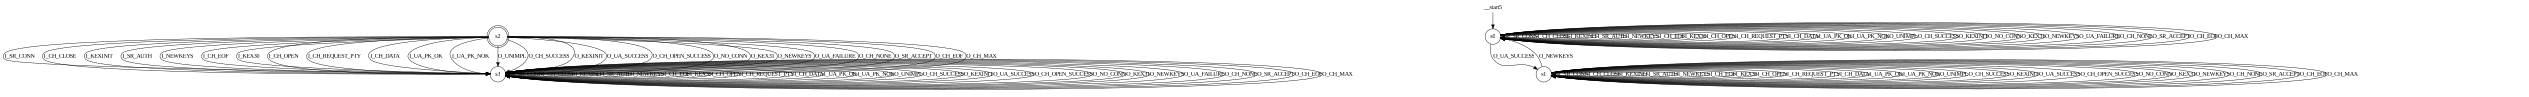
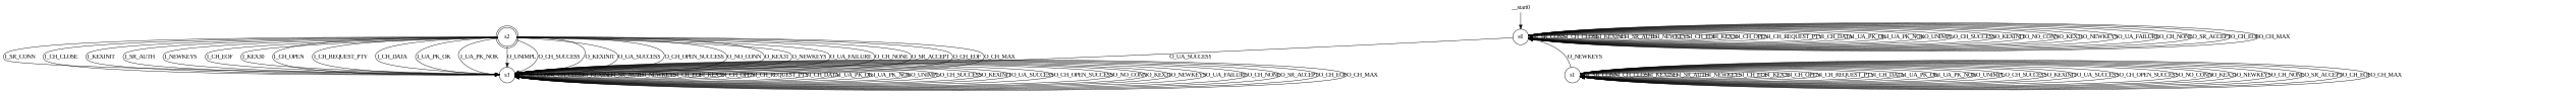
  digraph {
    fontname="Liberation Serif"
    node [fontname="Liberation Serif" shape=circle]
    edge [fontname="Liberation Serif"]
    n1 [label=s0]
    n2 [label=s1]
    n3 [label=s2 shape=doublecircle]
    n4 [label=s3]
-   __start0 [height=0 shape=none width=0 label=__start5]
+   __start0 [height=0 shape=none width=0]
    n1 -> n1 [label=I_SR_CONN]
    n1 -> n1 [label=I_CH_CLOSE]
    n1 -> n1 [label=I_KEXINIT]
    n1 -> n1 [label=I_SR_AUTH]
    n1 -> n1 [label=I_NEWKEYS]
    n1 -> n1 [label=I_CH_EOF]
    n1 -> n1 [label=I_KEX30]
    n1 -> n1 [label=I_CH_OPEN]
    n1 -> n1 [label=I_CH_REQUEST_PTY]
    n1 -> n1 [label=I_CH_DATA]
    n1 -> n1 [label=I_UA_PK_OK]
    n1 -> n1 [label=I_UA_PK_NOK]
    n1 -> n1 [label=O_UNIMPL]
    n1 -> n1 [label=O_CH_SUCCESS]
    n1 -> n1 [label=O_KEXINIT]
    n1 -> n1 [label=O_NO_CONN]
    n1 -> n1 [label=O_KEX31]
    n1 -> n1 [label=O_NEWKEYS]
    n1 -> n1 [label=O_UA_FAILURE]
    n1 -> n1 [label=O_CH_NONE]
    n1 -> n1 [label=O_SR_ACCEPT]
    n1 -> n1 [label=O_CH_EOF]
    n1 -> n1 [label=O_CH_MAX]
-   n1 -> n2 [label=O_UA_SUCCESS]
+   n1 -> n4 [label=O_UA_SUCCESS]
    n2 -> n1 [label=O_NEWKEYS]
    n2 -> n2 [label=I_SR_CONN]
    n2 -> n2 [label=I_CH_CLOSE]
    n2 -> n2 [label=I_KEXINIT]
    n2 -> n2 [label=I_SR_AUTH]
    n2 -> n2 [label=I_NEWKEYS]
    n2 -> n2 [label=I_CH_EOF]
    n2 -> n2 [label=I_KEX30]
    n2 -> n2 [label=I_CH_OPEN]
    n2 -> n2 [label=I_CH_REQUEST_PTY]
    n2 -> n2 [label=I_CH_DATA]
    n2 -> n2 [label=I_UA_PK_OK]
    n2 -> n2 [label=I_UA_PK_NOK]
    n2 -> n2 [label=O_UNIMPL]
    n2 -> n2 [label=O_CH_SUCCESS]
    n2 -> n2 [label=O_KEXINIT]
    n2 -> n2 [label=O_UA_SUCCESS]
    n2 -> n2 [label=O_CH_OPEN_SUCCESS]
    n2 -> n2 [label=O_NO_CONN]
    n2 -> n2 [label=O_KEX31]
    n2 -> n2 [label=O_NEWKEYS]
    n2 -> n2 [label=O_CH_NONE]
    n2 -> n2 [label=O_SR_ACCEPT]
    n2 -> n2 [label=O_CH_EOF]
    n2 -> n2 [label=O_CH_MAX]
    n3 -> n4 [label=I_SR_CONN]
    n3 -> n4 [label=I_CH_CLOSE]
    n3 -> n4 [label=I_KEXINIT]
    n3 -> n4 [label=I_SR_AUTH]
    n3 -> n4 [label=I_NEWKEYS]
    n3 -> n4 [label=I_CH_EOF]
    n3 -> n4 [label=I_KEX30]
    n3 -> n4 [label=I_CH_OPEN]
    n3 -> n4 [label=I_CH_REQUEST_PTY]
    n3 -> n4 [label=I_CH_DATA]
    n3 -> n4 [label=I_UA_PK_OK]
    n3 -> n4 [label=I_UA_PK_NOK]
    n3 -> n4 [label=O_UNIMPL]
    n3 -> n4 [label=O_CH_SUCCESS]
    n3 -> n4 [label=O_KEXINIT]
    n3 -> n4 [label=O_UA_SUCCESS]
    n3 -> n4 [label=O_CH_OPEN_SUCCESS]
    n3 -> n4 [label=O_NO_CONN]
    n3 -> n4 [label=O_KEX31]
    n3 -> n4 [label=O_NEWKEYS]
    n3 -> n4 [label=O_UA_FAILURE]
    n3 -> n4 [label=O_CH_NONE]
    n3 -> n4 [label=O_SR_ACCEPT]
    n3 -> n4 [label=O_CH_EOF]
    n3 -> n4 [label=O_CH_MAX]
    n4 -> n4 [label=I_SR_CONN]
    n4 -> n4 [label=I_CH_CLOSE]
    n4 -> n4 [label=I_KEXINIT]
    n4 -> n4 [label=I_SR_AUTH]
    n4 -> n4 [label=I_NEWKEYS]
    n4 -> n4 [label=I_CH_EOF]
    n4 -> n4 [label=I_KEX30]
    n4 -> n4 [label=I_CH_OPEN]
    n4 -> n4 [label=I_CH_REQUEST_PTY]
    n4 -> n4 [label=I_CH_DATA]
    n4 -> n4 [label=I_UA_PK_OK]
    n4 -> n4 [label=I_UA_PK_NOK]
    n4 -> n4 [label=O_UNIMPL]
    n4 -> n4 [label=O_CH_SUCCESS]
    n4 -> n4 [label=O_KEXINIT]
    n4 -> n4 [label=O_UA_SUCCESS]
    n4 -> n4 [label=O_CH_OPEN_SUCCESS]
    n4 -> n4 [label=O_NO_CONN]
    n4 -> n4 [label=O_KEX31]
    n4 -> n4 [label=O_NEWKEYS]
    n4 -> n4 [label=O_UA_FAILURE]
    n4 -> n4 [label=O_CH_NONE]
    n4 -> n4 [label=O_SR_ACCEPT]
    n4 -> n4 [label=O_CH_EOF]
    n4 -> n4 [label=O_CH_MAX]
    __start0 -> n1
  }
